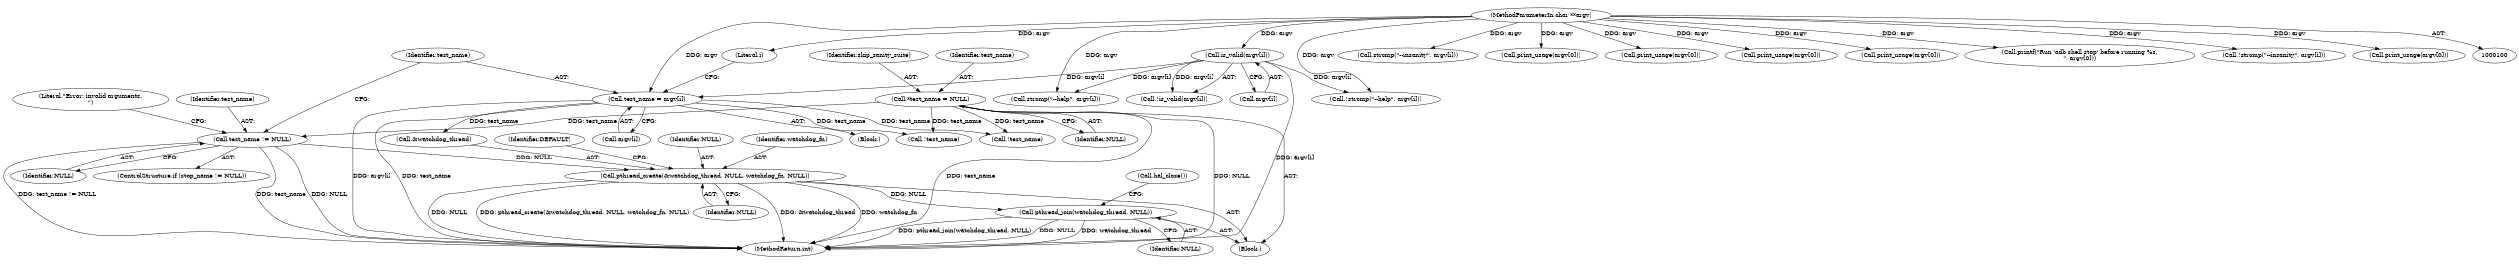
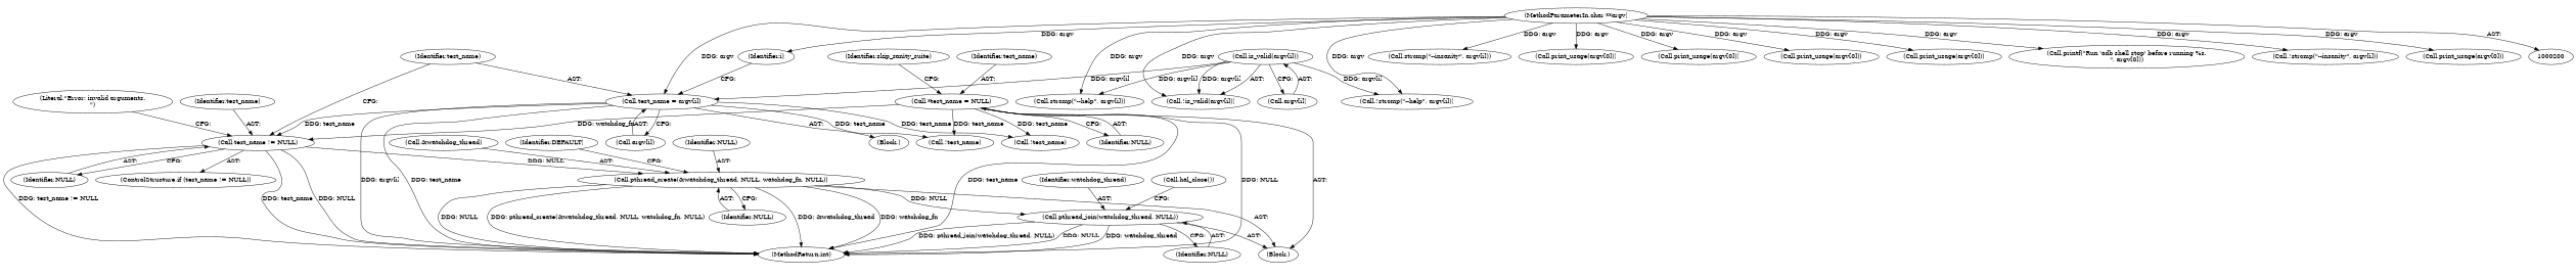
  digraph {
    n1 [label="(Call,pthread_join(watchdog_thread, NULL))"]
    n2 [label="(Block,)"]
    n3 [label="(MethodReturn,int)"]
    n4 [label="(Identifier,NULL)"]
    n5 [label="(Call,pthread_create(&watchdog_thread, NULL, watchdog_fn, NULL))"]
    n6 [label="(Identifier,NULL)"]
    n7 [label="(Call,test_name != NULL)"]
-   n8 [label="(ControlStructure,if (stop_name != NULL))"]
+   n8 [label="(ControlStructure,if (test_name != NULL))"]
    n9 [label="(Identifier,NULL)"]
    n10 [label="(Call,test_name = argv[i])"]
    n11 [label="(Block,)"]
    n12 [label="(Call,!test_name)"]
    n13 [label="(Call,argv[i])"]
    n14 [label="(Call,!test_name)"]
    n15 [label="(Call,is_valid(argv[i]))"]
    n16 [label="(Call,strcmp(\"--help\", argv[i]))"]
    n17 [label="(Call,!is_valid(argv[i]))"]
    n18 [label="(Call,!strcmp(\"--help\", argv[i]))"]
    n19 [label="(Call,argv[i])"]
    n20 [label="(MethodParameterIn,char **argv)"]
    n21 [label="(Call,strcmp(\"--insanity\", argv[i]))"]
    n22 [label="(Call,print_usage(argv[0]))"]
    n23 [label="(Call,print_usage(argv[0]))"]
    n24 [label="(Call,print_usage(argv[0]))"]
    n25 [label="(Call,print_usage(argv[0]))"]
    n26 [label="(Call,printf(\"Run 'adb shell stop' before running %s.\n\", argv[0]))"]
    n27 [label="(Call,!strcmp(\"--insanity\", argv[i]))"]
    n28 [label="(Call,print_usage(argv[0]))"]
-   1000100
-   n30 [label="(Literal,i)"]
+   1000100 [label=1000200]
+   n30 [label="(Identifier,i)"]
    n31 [label="(Call,*test_name = NULL)"]
    n32 [label="(Identifier,NULL)"]
    n33 [label="(Call,hal_close())"]
+   n34 [label="(Identifier,watchdog_thread)"]
    n35 [label="(Identifier,NULL)"]
    n36 [label="(Call,&watchdog_thread)"]
    n37 [label="(Identifier,test_name)"]
    n38 [label="(Identifier,test_name)"]
    n39 [label="(Identifier,test_name)"]
    n40 [label="(Literal,\"Error: invalid arguments.\n\")"]
    n41 [label="(Identifier,skip_sanity_suite)"]
-   n42 [label="(Identifier,watchdog_fn)"]
    n43 [label="(Identifier,DEFAULT)"]
    n1 -> n2 [label="AST: "]
    n1 -> n3 [label="DDG: watchdog_thread"]
    n1 -> n3 [label="DDG: pthread_join(watchdog_thread, NULL)"]
    n1 -> n3 [label="DDG: NULL"]
    n1 -> n4 [label="CFG: "]
    n4 -> n1 [label="AST: "]
    n5 -> n1 [label="DDG: NULL"]
    n5 -> n2 [label="AST: "]
    n5 -> n3 [label="DDG: &watchdog_thread"]
    n5 -> n3 [label="DDG: watchdog_fn"]
    n5 -> n3 [label="DDG: NULL"]
    n5 -> n3 [label="DDG: pthread_create(&watchdog_thread, NULL, watchdog_fn, NULL)"]
    n5 -> n6 [label="CFG: "]
    n6 -> n5 [label="AST: "]
    n7 -> n3 [label="DDG: NULL"]
    n7 -> n3 [label="DDG: test_name != NULL"]
    n7 -> n3 [label="DDG: test_name"]
    n7 -> n5 [label="DDG: NULL"]
    n7 -> n8 [label="AST: "]
    n7 -> n9 [label="CFG: "]
    n9 -> n7 [label="AST: "]
    n10 -> n3 [label="DDG: argv[i]"]
    n10 -> n3 [label="DDG: test_name"]
-   n10 -> n36 [label="DDG: test_name"]
+   n10 -> n7 [label="DDG: test_name"]
    n10 -> n11 [label="AST: "]
    n10 -> n12 [label="DDG: test_name"]
    n10 -> n13 [label="CFG: "]
    n10 -> n14 [label="DDG: test_name"]
    n13 -> n10 [label="AST: "]
-   n15 -> n3 [label="DDG: argv[i]"]
    n15 -> n10 [label="DDG: argv[i]"]
    n15 -> n16 [label="DDG: argv[i]"]
    n15 -> n17 [label="AST: "]
    n15 -> n17 [label="DDG: argv[i]"]
    n15 -> n18 [label="DDG: argv[i]"]
    n15 -> n19 [label="CFG: "]
    n19 -> n15 [label="AST: "]
    n20 -> n10 [label="DDG: argv"]
-   n20 -> n15 [label="DDG: argv"]
+   n20 -> n17 [label="DDG: argv"]
    n20 -> n16 [label="DDG: argv"]
    n20 -> n18 [label="DDG: argv"]
    n20 -> n21 [label="DDG: argv"]
    n20 -> n22 [label="DDG: argv"]
    n20 -> n23 [label="DDG: argv"]
    n20 -> n24 [label="DDG: argv"]
    n20 -> n25 [label="DDG: argv"]
    n20 -> n26 [label="DDG: argv"]
    n20 -> n27 [label="DDG: argv"]
    n20 -> n28 [label="DDG: argv"]
    n20 -> 1000100 [label="AST: "]
    n20 -> n30 [label="DDG: argv"]
    n30 -> n10 [label="CFG: "]
    n31 -> n2 [label="AST: "]
    n31 -> n3 [label="DDG: NULL"]
    n31 -> n3 [label="DDG: test_name"]
-   n31 -> n7 [label="DDG: test_name"]
+   n31 -> n7 [label="DDG: watchdog_fn"]
    n31 -> n12 [label="DDG: test_name"]
    n31 -> n14 [label="DDG: test_name"]
    n31 -> n32 [label="CFG: "]
    n32 -> n31 [label="AST: "]
    n33 -> n1 [label="CFG: "]
+   n34 -> n1 [label="AST: "]
    n35 -> n5 [label="AST: "]
    n36 -> n5 [label="AST: "]
    n37 -> n31 [label="AST: "]
    n38 -> n7 [label="AST: "]
    n39 -> n7 [label="CFG: "]
    n39 -> n10 [label="AST: "]
    n40 -> n7 [label="CFG: "]
-   n41 -> n31 [label="AST: "]
-   n42 -> n5 [label="AST: "]
+   n41 -> n31 [label="CFG: "]
    n43 -> n5 [label="CFG: "]
  }
